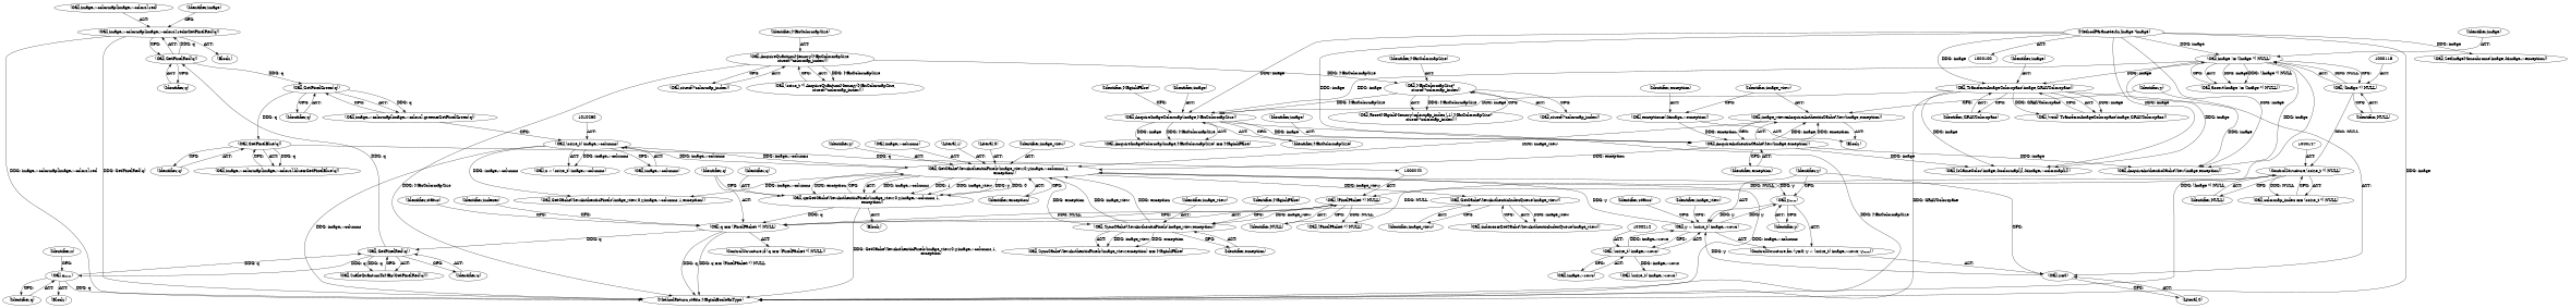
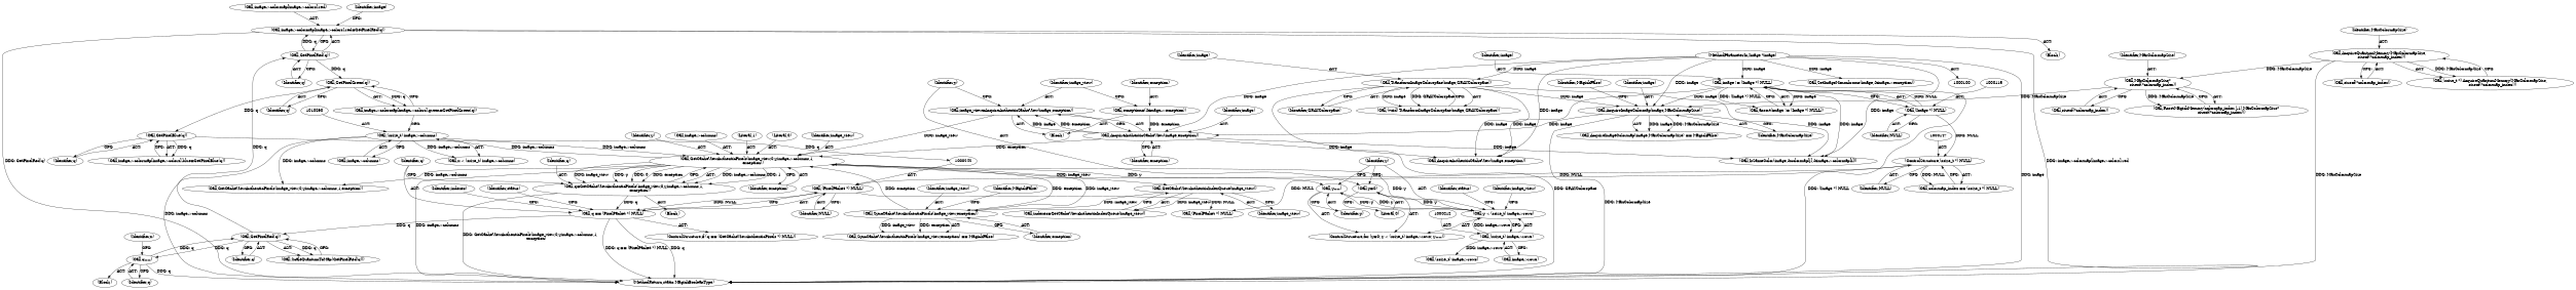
  digraph {
    n1 [label="(Call,image->colormap[image->colors].red=GetPixelRed(q))"]
    n2 [label="(Call,GetPixelRed(q))"]
    n3 [label="(MethodReturn,static MagickBooleanType)"]
    n4 [label="(Block,)"]
    n5 [label="(Call,GetPixelGreen(q))"]
    n6 [label="(Identifier,q)"]
    n7 [label="(Call,GetPixelBlue(q))"]
    n8 [label="(Identifier,q)"]
    n9 [label="(Call,image->colormap[image->colors].green=GetPixelGreen(q))"]
    n10 [label="(Call,GetPixelRed(q))"]
    n11 [label="(Call,q++)"]
    n12 [label="(Call,ScaleQuantumToMap(GetPixelRed(q)))"]
    n13 [label="(Identifier,q)"]
    n14 [label="(Identifier,q)"]
    n15 [label="(Block,)"]
    n16 [label="(Identifier,q)"]
    n17 [label="(Call,image->colormap[image->colors].blue=GetPixelBlue(q))"]
    1000242
    n19 [label="(Call,(ssize_t) image->columns)"]
    n20 [label="(Call,q == (PixelPacket *) NULL)"]
    n21 [label="(Call,(PixelPacket *) NULL)"]
-   n22 [label="(ControlStructure,if (q == (PixelPacket *) NULL))"]
+   n22 [label="(ControlStructure,if (q == (GetCacheViewAuthenticPixels *) NULL))"]
    n23 [label="(Identifier,NULL)"]
    n24 [label="(Call,(PixelPacket *) NULL)"]
    n25 [label="(Call,q=GetCacheViewAuthenticPixels(image_view,0,y,image->columns,1,\n          exception))"]
    n26 [label="(Call,GetCacheViewAuthenticPixels(image_view,0,y,image->columns,1,\n          exception))"]
    n27 [label="(Block,)"]
    n28 [label="(Call,SyncCacheViewAuthenticPixels(image_view,exception))"]
    n29 [label="(Call,GetCacheViewAuthenticIndexQueue(image_view))"]
    n30 [label="(Call,y++)"]
    n31 [label="(Call,GetCacheViewAuthenticPixels(image_view,0,y,image->columns,1,exception))"]
    n32 [label="(Identifier,exception)"]
    n33 [label="(Identifier,exception)"]
    n34 [label="(Call,SyncCacheViewAuthenticPixels(image_view,exception) == MagickFalse)"]
    n35 [label="(Identifier,image_view)"]
    n36 [label="(Call,indexes=GetCacheViewAuthenticIndexQueue(image_view))"]
    n37 [label="(Call,y < (ssize_t) image->rows)"]
    n38 [label="(ControlStructure,for (y=0; y < (ssize_t) image->rows; y++))"]
    n39 [label="(Identifier,y)"]
    n40 [label="(Call,x < (ssize_t) image->columns)"]
    n41 [label="(Call,image->columns)"]
    n42 [label="(Call,image_view=AcquireAuthenticCacheView(image,exception))"]
    n43 [label="(Call,AcquireAuthenticCacheView(image,exception))"]
    n44 [label="(Block,)"]
    n45 [label="(Call,IsSameColor(image,&colormap[j],&image->colormap[i]))"]
    n46 [label="(Identifier,exception)"]
    n47 [label="(Call,AcquireAuthenticCacheView(image,exception))"]
    n48 [label="(Call,AcquireImageColormap(image,MaxColormapSize))"]
    n49 [label="(Identifier,MaxColormapSize)"]
    n50 [label="(Call,AcquireImageColormap(image,MaxColormapSize) == MagickFalse)"]
    n51 [label="(Call,TransformImageColorspace(image,GRAYColorspace))"]
    n52 [label="(Identifier,GRAYColorspace)"]
    n53 [label="(Call,(void) TransformImageColorspace(image,GRAYColorspace))"]
    n54 [label="(Call,image != (Image *) NULL)"]
    n55 [label="(Call,(Image *) NULL)"]
    n56 [label="(Call,assert(image != (Image *) NULL))"]
    n57 [label="(ControlStructure,(ssize_t *) NULL)"]
    n58 [label="(Identifier,NULL)"]
    n59 [label="(MethodParameterIn,Image *image)"]
    n60 [label="(Call,SetImageMonochrome(image,&image->exception))"]
    1000100
    n62 [label="(Call,colormap_index == (ssize_t *) NULL)"]
    n63 [label="(Identifier,NULL)"]
    n64 [label="(Call,MaxColormapSize*\n         sizeof(*colormap_index))"]
    n65 [label="(Call,sizeof(*colormap_index))"]
    n66 [label="(Call,ResetMagickMemory(colormap_index,(-1),MaxColormapSize*\n         sizeof(*colormap_index)))"]
    n67 [label="(Call,AcquireQuantumMemory(MaxColormapSize,\n    sizeof(*colormap_index)))"]
    n68 [label="(Call,(ssize_t *) AcquireQuantumMemory(MaxColormapSize,\n    sizeof(*colormap_index)))"]
    n69 [label="(Call,sizeof(*colormap_index))"]
    n70 [label="(Call,exception=(&image->exception))"]
    n71 [label="(Call,(ssize_t) image->rows)"]
    n72 [label="(Call,image->rows)"]
    n73 [label="(Call,(ssize_t) image->rows)"]
    n74 [label="(Call,y=0)"]
    n75 [label="(Literal,0)"]
    n76 [label="(Identifier,y)"]
    n77 [label="(Identifier,y)"]
    n78 [label="(Identifier,q)"]
    n79 [label="(Identifier,x)"]
    n80 [label="(Identifier,q)"]
    n81 [label="(Call,image->columns)"]
    n82 [label="(Identifier,exception)"]
    n83 [label="(Identifier,MagickFalse)"]
    n84 [label="(Identifier,image)"]
    n85 [label="(Identifier,MaxColormapSize)"]
    n86 [label="(Literal,1)"]
    n87 [label="(Identifier,image)"]
    n88 [label="(Call,image->colormap[image->colors].red)"]
    n89 [label="(Literal,0)"]
    n90 [label="(Identifier,image_view)"]
    n91 [label="(Identifier,indexes)"]
    n92 [label="(Identifier,status)"]
    n93 [label="(Identifier,image_view)"]
    n94 [label="(Identifier,MaxColormapSize)"]
    n95 [label="(Identifier,image_view)"]
    n96 [label="(Identifier,status)"]
    n97 [label="(Identifier,image)"]
    n98 [label="(Identifier,image)"]
    n99 [label="(Identifier,image)"]
    n100 [label="(Identifier,y)"]
    n101 [label="(Identifier,MagickFalse)"]
    n102 [label="(Identifier,image_view)"]
    1000115
    1000212
    n105 [label=1010260]
    1000147
    n1 -> n2 [label="CFG: "]
    n1 -> n3 [label="DDG: image->colormap[image->colors].red"]
    n1 -> n3 [label="DDG: GetPixelRed(q)"]
    n1 -> n4 [label="AST: "]
    n2 -> n1 [label="AST: "]
    n2 -> n1 [label="DDG: q"]
    n2 -> n5 [label="DDG: q"]
    n2 -> n6 [label="CFG: "]
    n5 -> n7 [label="DDG: q"]
    n5 -> n8 [label="CFG: "]
    n5 -> n9 [label="AST: "]
    n5 -> n9 [label="DDG: q"]
    n6 -> n2 [label="AST: "]
    n7 -> n16 [label="CFG: "]
    n7 -> n17 [label="AST: "]
    n7 -> n17 [label="DDG: q"]
    n7 -> 1000242 [label="DDG: q"]
    n8 -> n5 [label="AST: "]
    n9 -> n5 [label="CFG: "]
    n9 -> n19 [label="CFG: "]
    n10 -> n2 [label="DDG: q"]
    n10 -> n11 [label="DDG: q"]
    n10 -> n12 [label="AST: "]
    n10 -> n12 [label="DDG: q"]
    n10 -> n13 [label="CFG: "]
    n11 -> n3 [label="DDG: q"]
    n11 -> n10 [label="DDG: q"]
    n11 -> n14 [label="CFG: "]
    n11 -> n15 [label="AST: "]
    n12 -> n10 [label="CFG: "]
    n13 -> n10 [label="AST: "]
    n14 -> n11 [label="AST: "]
    n16 -> n7 [label="AST: "]
    n17 -> n7 [label="CFG: "]
    1000242 -> n21 [label="AST: "]
    n19 -> n3 [label="DDG: image->columns"]
    n19 -> n26 [label="DDG: image->columns"]
    n19 -> n31 [label="DDG: image->columns"]
    n19 -> n40 [label="AST: "]
    n19 -> n40 [label="DDG: image->columns"]
    n19 -> n41 [label="CFG: "]
    n20 -> n3 [label="DDG: q == (PixelPacket *) NULL"]
    n20 -> n3 [label="DDG: q"]
    n20 -> n10 [label="DDG: q"]
    n20 -> n21 [label="CFG: "]
    n20 -> n22 [label="AST: "]
    n21 -> n20 [label="AST: "]
    n21 -> n20 [label="DDG: NULL"]
    n21 -> n23 [label="CFG: "]
    n21 -> n24 [label="DDG: NULL"]
    n23 -> n21 [label="AST: "]
    n25 -> n3 [label="DDG: GetCacheViewAuthenticPixels(image_view,0,y,image->columns,1,\n          exception)"]
    n25 -> n20 [label="DDG: q"]
    n25 -> n26 [label="CFG: "]
    n25 -> n27 [label="AST: "]
    n26 -> n3 [label="DDG: image->columns"]
    n26 -> n19 [label="DDG: image->columns"]
    n26 -> n25 [label="AST: "]
    n26 -> n25 [label="DDG: image->columns"]
    n26 -> n25 [label="DDG: 1"]
    n26 -> n25 [label="DDG: image_view"]
    n26 -> n25 [label="DDG: y"]
    n26 -> n25 [label="DDG: 0"]
    n26 -> n25 [label="DDG: exception"]
    n26 -> n28 [label="DDG: exception"]
    n26 -> n29 [label="DDG: image_view"]
    n26 -> n30 [label="DDG: y"]
    n26 -> n31 [label="DDG: image->columns"]
    n26 -> n32 [label="CFG: "]
    n28 -> n26 [label="DDG: image_view"]
    n28 -> n26 [label="DDG: exception"]
    n28 -> n33 [label="CFG: "]
    n28 -> n34 [label="AST: "]
    n28 -> n34 [label="DDG: image_view"]
    n28 -> n34 [label="DDG: exception"]
    n29 -> n28 [label="DDG: image_view"]
    n29 -> n35 [label="CFG: "]
    n29 -> n36 [label="AST: "]
    n29 -> n36 [label="DDG: image_view"]
    n30 -> n37 [label="DDG: y"]
    n30 -> n38 [label="AST: "]
    n30 -> n39 [label="CFG: "]
    n32 -> n26 [label="AST: "]
    n33 -> n28 [label="AST: "]
    n35 -> n29 [label="AST: "]
    n36 -> n29 [label="CFG: "]
    n37 -> n26 [label="DDG: y"]
    n37 -> n30 [label="DDG: y"]
    n37 -> n38 [label="AST: "]
    n37 -> n71 [label="CFG: "]
    n39 -> n30 [label="AST: "]
    n41 -> n19 [label="AST: "]
    n42 -> n26 [label="DDG: image_view"]
    n42 -> n43 [label="CFG: "]
    n42 -> n44 [label="AST: "]
    n43 -> n26 [label="DDG: exception"]
    n43 -> n42 [label="AST: "]
    n43 -> n42 [label="DDG: image"]
    n43 -> n42 [label="DDG: exception"]
    n43 -> n45 [label="DDG: image"]
    n43 -> n46 [label="CFG: "]
    n43 -> n47 [label="DDG: image"]
    n46 -> n43 [label="AST: "]
    n48 -> n3 [label="DDG: MaxColormapSize"]
    n48 -> n43 [label="DDG: image"]
    n48 -> n49 [label="CFG: "]
    n48 -> n50 [label="AST: "]
    n48 -> n50 [label="DDG: image"]
    n48 -> n50 [label="DDG: MaxColormapSize"]
    n49 -> n48 [label="AST: "]
    n51 -> n3 [label="DDG: GRAYColorspace"]
    n51 -> n45 [label="DDG: image"]
    n51 -> n47 [label="DDG: image"]
    n51 -> n48 [label="DDG: image"]
    n51 -> n52 [label="CFG: "]
    n51 -> n53 [label="AST: "]
    n51 -> n53 [label="DDG: image"]
    n51 -> n53 [label="DDG: GRAYColorspace"]
    n52 -> n51 [label="AST: "]
    n53 -> n51 [label="CFG: "]
    n54 -> n3 [label="DDG: (Image *) NULL"]
    n54 -> n45 [label="DDG: image"]
    n54 -> n47 [label="DDG: image"]
    n54 -> n48 [label="DDG: image"]
-   n54 -> n51 [label="DDG: image"]
    n54 -> n55 [label="CFG: "]
    n54 -> n56 [label="AST: "]
    n54 -> n56 [label="DDG: image"]
    n54 -> n56 [label="DDG: (Image *) NULL"]
    n55 -> n54 [label="AST: "]
    n55 -> n54 [label="DDG: NULL"]
    n55 -> n57 [label="DDG: NULL"]
    n55 -> n58 [label="CFG: "]
    n56 -> n54 [label="CFG: "]
    n57 -> n21 [label="DDG: NULL"]
    n57 -> n24 [label="DDG: NULL"]
    n57 -> n62 [label="AST: "]
    n57 -> n62 [label="DDG: NULL"]
    n57 -> n63 [label="CFG: "]
    n58 -> n55 [label="AST: "]
    n59 -> n3 [label="DDG: image"]
    n59 -> n43 [label="DDG: image"]
    n59 -> n45 [label="DDG: image"]
    n59 -> n47 [label="DDG: image"]
    n59 -> n48 [label="DDG: image"]
    n59 -> n51 [label="DDG: image"]
    n59 -> n54 [label="DDG: image"]
    n59 -> n60 [label="DDG: image"]
    n59 -> 1000100 [label="AST: "]
    n62 -> n57 [label="CFG: "]
    n63 -> n57 [label="AST: "]
    n64 -> n48 [label="DDG: MaxColormapSize"]
    n64 -> n65 [label="CFG: "]
    n64 -> n66 [label="AST: "]
    n64 -> n66 [label="DDG: MaxColormapSize"]
    n65 -> n64 [label="AST: "]
    n66 -> n64 [label="CFG: "]
    n67 -> n3 [label="DDG: MaxColormapSize"]
    n67 -> n64 [label="DDG: MaxColormapSize"]
    n67 -> n68 [label="AST: "]
    n67 -> n68 [label="DDG: MaxColormapSize"]
    n67 -> n69 [label="CFG: "]
    n68 -> n67 [label="CFG: "]
    n69 -> n67 [label="AST: "]
    n70 -> n43 [label="DDG: exception"]
    n70 -> n44 [label="AST: "]
    n71 -> n37 [label="AST: "]
    n71 -> n37 [label="DDG: image->rows"]
    n71 -> n72 [label="CFG: "]
    n71 -> n73 [label="DDG: image->rows"]
    n72 -> n71 [label="AST: "]
    n74 -> n37 [label="DDG: y"]
-   n38 -> n74 [label="AST: "]
+   n74 -> n38 [label="AST: "]
    n74 -> n75 [label="CFG: "]
    n75 -> n74 [label="AST: "]
    n76 -> n26 [label="AST: "]
    n77 -> n30 [label="CFG: "]
    n77 -> n37 [label="AST: "]
    n77 -> n74 [label="CFG: "]
    n78 -> n20 [label="AST: "]
    n78 -> n25 [label="CFG: "]
    n79 -> n11 [label="CFG: "]
    n80 -> n25 [label="AST: "]
    n81 -> n26 [label="AST: "]
    n82 -> n70 [label="AST: "]
    n83 -> n48 [label="CFG: "]
    n84 -> n51 [label="AST: "]
    n85 -> n64 [label="AST: "]
    n86 -> n26 [label="AST: "]
    n87 -> n48 [label="AST: "]
    n88 -> n1 [label="AST: "]
    n89 -> n26 [label="AST: "]
    n90 -> n28 [label="AST: "]
    n91 -> n20 [label="CFG: "]
    n92 -> n37 [label="CFG: "]
    n93 -> n26 [label="AST: "]
    n94 -> n67 [label="AST: "]
    n95 -> n37 [label="CFG: "]
    n96 -> n20 [label="CFG: "]
    n97 -> n54 [label="AST: "]
    n98 -> n43 [label="AST: "]
    n99 -> n1 [label="CFG: "]
    n100 -> n42 [label="CFG: "]
    n100 -> n74 [label="AST: "]
    n101 -> n28 [label="CFG: "]
    n102 -> n42 [label="AST: "]
    n102 -> n70 [label="CFG: "]
    1000115 -> n55 [label="AST: "]
    1000212 -> n71 [label="AST: "]
    n105 -> n19 [label="AST: "]
    1000147 -> n57 [label="AST: "]
  }
